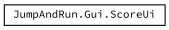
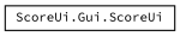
  digraph {
    rankdir=LR
    fontname="Source Code Pro"
-   n1 [color=black fillcolor=white fontname="Source Code Pro" fontsize=10 height=0.2 label="JumpAndRun.Gui.ScoreUi" shape=record style=filled width=0.4]
+   n1 [color=black fillcolor=white fontname="Source Code Pro" fontsize=10 height=0.2 label="ScoreUi.Gui.ScoreUi" shape=record style=filled width=0.4]
  }
